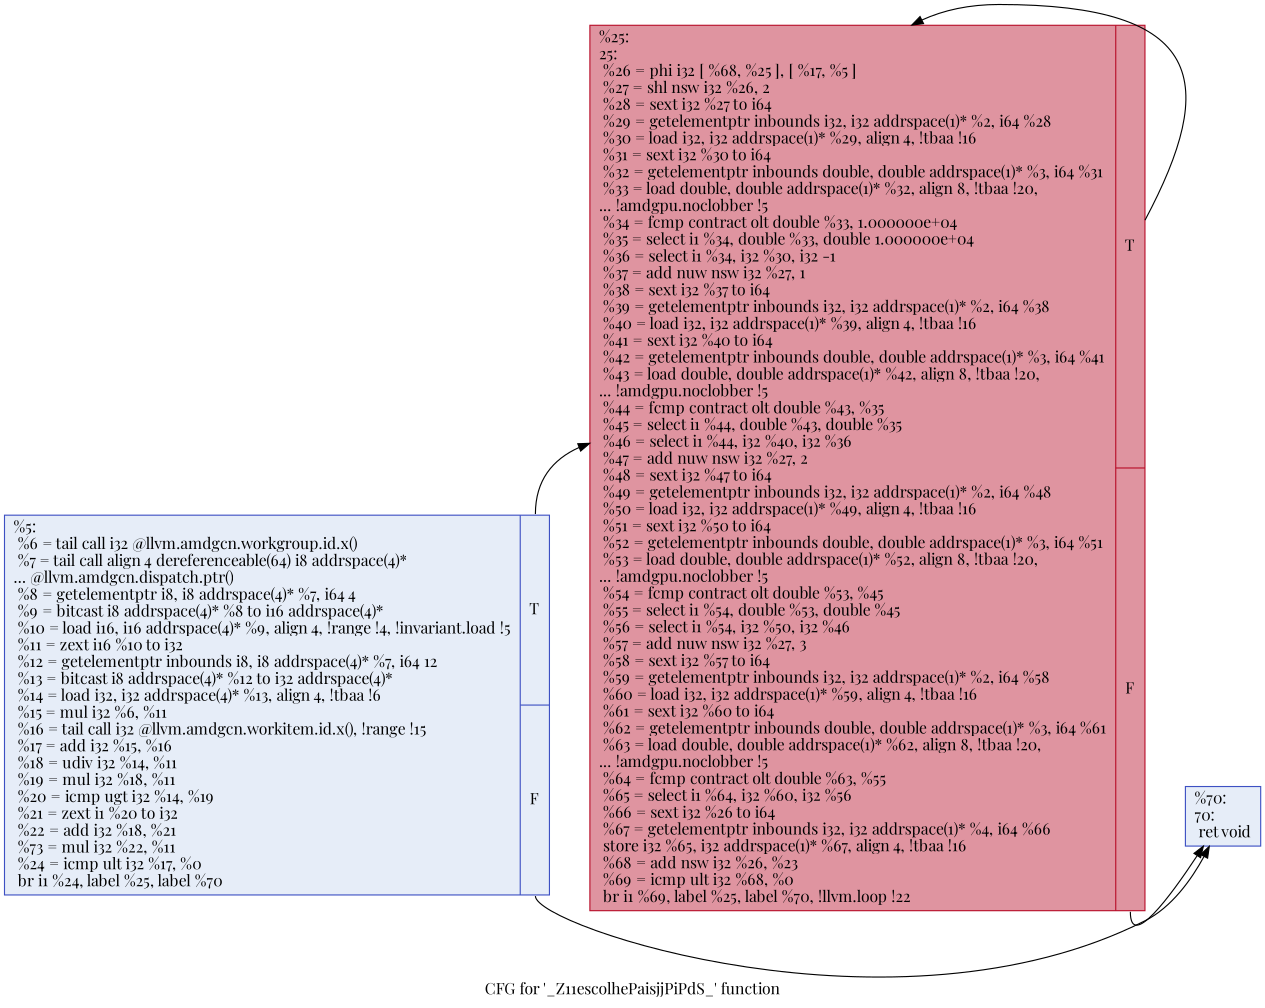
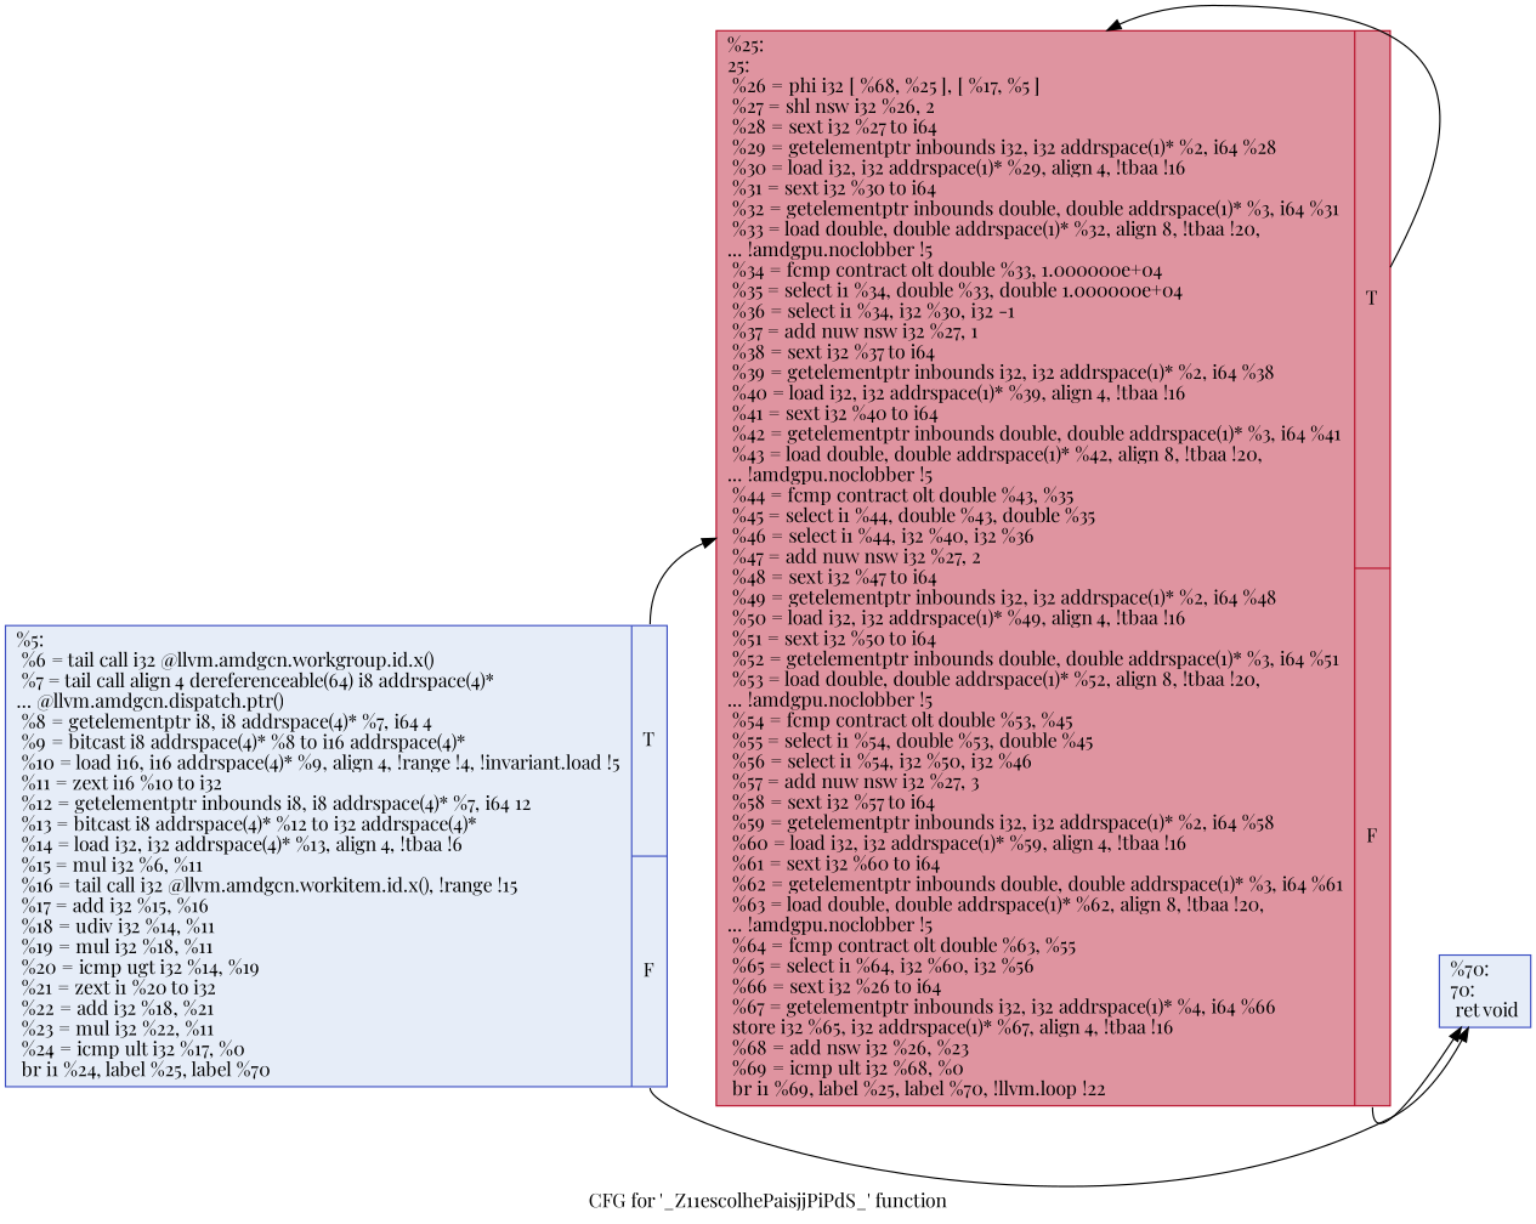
  digraph {
    label="CFG for '_Z11escolhePaisjjPiPdS_' function"
    rankdir=LR
    fontname="Playfair Display"
    node [color="#3d50c3ff" fillcolor="#c7d7f070" shape=record style=filled fontname="Playfair Display"]
    edge [tailport=s0 fontname="Playfair Display"]
-   n1 [label="{%5:\l  %6 = tail call i32 @llvm.amdgcn.workgroup.id.x()\l  %7 = tail call align 4 dereferenceable(64) i8 addrspace(4)*\l... @llvm.amdgcn.dispatch.ptr()\l  %8 = getelementptr i8, i8 addrspace(4)* %7, i64 4\l  %9 = bitcast i8 addrspace(4)* %8 to i16 addrspace(4)*\l  %10 = load i16, i16 addrspace(4)* %9, align 4, !range !4, !invariant.load !5\l  %11 = zext i16 %10 to i32\l  %12 = getelementptr inbounds i8, i8 addrspace(4)* %7, i64 12\l  %13 = bitcast i8 addrspace(4)* %12 to i32 addrspace(4)*\l  %14 = load i32, i32 addrspace(4)* %13, align 4, !tbaa !6\l  %15 = mul i32 %6, %11\l  %16 = tail call i32 @llvm.amdgcn.workitem.id.x(), !range !15\l  %17 = add i32 %15, %16\l  %18 = udiv i32 %14, %11\l  %19 = mul i32 %18, %11\l  %20 = icmp ugt i32 %14, %19\l  %21 = zext i1 %20 to i32\l  %22 = add i32 %18, %21\l  %73 = mul i32 %22, %11\l  %24 = icmp ult i32 %17, %0\l  br i1 %24, label %25, label %70\l|{<s0>T|<s1>F}}"]
+   n1 [label="{%5:\l  %6 = tail call i32 @llvm.amdgcn.workgroup.id.x()\l  %7 = tail call align 4 dereferenceable(64) i8 addrspace(4)*\l... @llvm.amdgcn.dispatch.ptr()\l  %8 = getelementptr i8, i8 addrspace(4)* %7, i64 4\l  %9 = bitcast i8 addrspace(4)* %8 to i16 addrspace(4)*\l  %10 = load i16, i16 addrspace(4)* %9, align 4, !range !4, !invariant.load !5\l  %11 = zext i16 %10 to i32\l  %12 = getelementptr inbounds i8, i8 addrspace(4)* %7, i64 12\l  %13 = bitcast i8 addrspace(4)* %12 to i32 addrspace(4)*\l  %14 = load i32, i32 addrspace(4)* %13, align 4, !tbaa !6\l  %15 = mul i32 %6, %11\l  %16 = tail call i32 @llvm.amdgcn.workitem.id.x(), !range !15\l  %17 = add i32 %15, %16\l  %18 = udiv i32 %14, %11\l  %19 = mul i32 %18, %11\l  %20 = icmp ugt i32 %14, %19\l  %21 = zext i1 %20 to i32\l  %22 = add i32 %18, %21\l  %23 = mul i32 %22, %11\l  %24 = icmp ult i32 %17, %0\l  br i1 %24, label %25, label %70\l|{<s0>T|<s1>F}}"]
    n2 [color="#b70d28ff" fillcolor="#b70d2870" label="{%25:\l25:                                               \l  %26 = phi i32 [ %68, %25 ], [ %17, %5 ]\l  %27 = shl nsw i32 %26, 2\l  %28 = sext i32 %27 to i64\l  %29 = getelementptr inbounds i32, i32 addrspace(1)* %2, i64 %28\l  %30 = load i32, i32 addrspace(1)* %29, align 4, !tbaa !16\l  %31 = sext i32 %30 to i64\l  %32 = getelementptr inbounds double, double addrspace(1)* %3, i64 %31\l  %33 = load double, double addrspace(1)* %32, align 8, !tbaa !20,\l... !amdgpu.noclobber !5\l  %34 = fcmp contract olt double %33, 1.000000e+04\l  %35 = select i1 %34, double %33, double 1.000000e+04\l  %36 = select i1 %34, i32 %30, i32 -1\l  %37 = add nuw nsw i32 %27, 1\l  %38 = sext i32 %37 to i64\l  %39 = getelementptr inbounds i32, i32 addrspace(1)* %2, i64 %38\l  %40 = load i32, i32 addrspace(1)* %39, align 4, !tbaa !16\l  %41 = sext i32 %40 to i64\l  %42 = getelementptr inbounds double, double addrspace(1)* %3, i64 %41\l  %43 = load double, double addrspace(1)* %42, align 8, !tbaa !20,\l... !amdgpu.noclobber !5\l  %44 = fcmp contract olt double %43, %35\l  %45 = select i1 %44, double %43, double %35\l  %46 = select i1 %44, i32 %40, i32 %36\l  %47 = add nuw nsw i32 %27, 2\l  %48 = sext i32 %47 to i64\l  %49 = getelementptr inbounds i32, i32 addrspace(1)* %2, i64 %48\l  %50 = load i32, i32 addrspace(1)* %49, align 4, !tbaa !16\l  %51 = sext i32 %50 to i64\l  %52 = getelementptr inbounds double, double addrspace(1)* %3, i64 %51\l  %53 = load double, double addrspace(1)* %52, align 8, !tbaa !20,\l... !amdgpu.noclobber !5\l  %54 = fcmp contract olt double %53, %45\l  %55 = select i1 %54, double %53, double %45\l  %56 = select i1 %54, i32 %50, i32 %46\l  %57 = add nuw nsw i32 %27, 3\l  %58 = sext i32 %57 to i64\l  %59 = getelementptr inbounds i32, i32 addrspace(1)* %2, i64 %58\l  %60 = load i32, i32 addrspace(1)* %59, align 4, !tbaa !16\l  %61 = sext i32 %60 to i64\l  %62 = getelementptr inbounds double, double addrspace(1)* %3, i64 %61\l  %63 = load double, double addrspace(1)* %62, align 8, !tbaa !20,\l... !amdgpu.noclobber !5\l  %64 = fcmp contract olt double %63, %55\l  %65 = select i1 %64, i32 %60, i32 %56\l  %66 = sext i32 %26 to i64\l  %67 = getelementptr inbounds i32, i32 addrspace(1)* %4, i64 %66\l  store i32 %65, i32 addrspace(1)* %67, align 4, !tbaa !16\l  %68 = add nsw i32 %26, %23\l  %69 = icmp ult i32 %68, %0\l  br i1 %69, label %25, label %70, !llvm.loop !22\l|{<s0>T|<s1>F}}"]
    n3 [label="{%70:\l70:                                               \l  ret void\l}"]
    n1 -> n2
    n1 -> n3 [tailport=s1]
    n2 -> n2
    n2 -> n3 [tailport=s1]
  }
